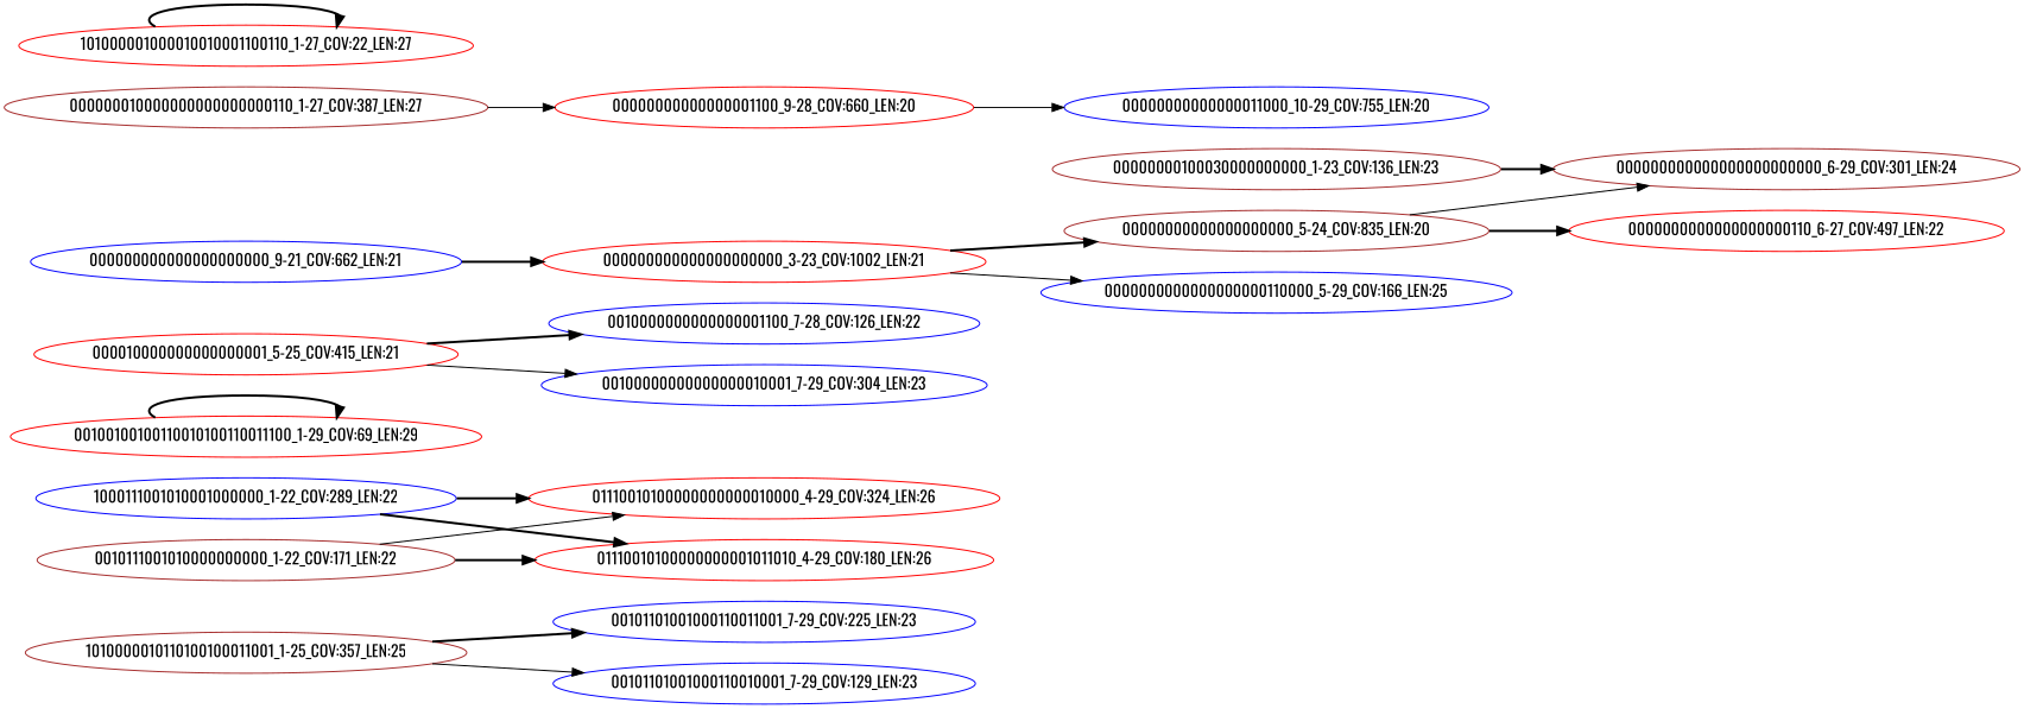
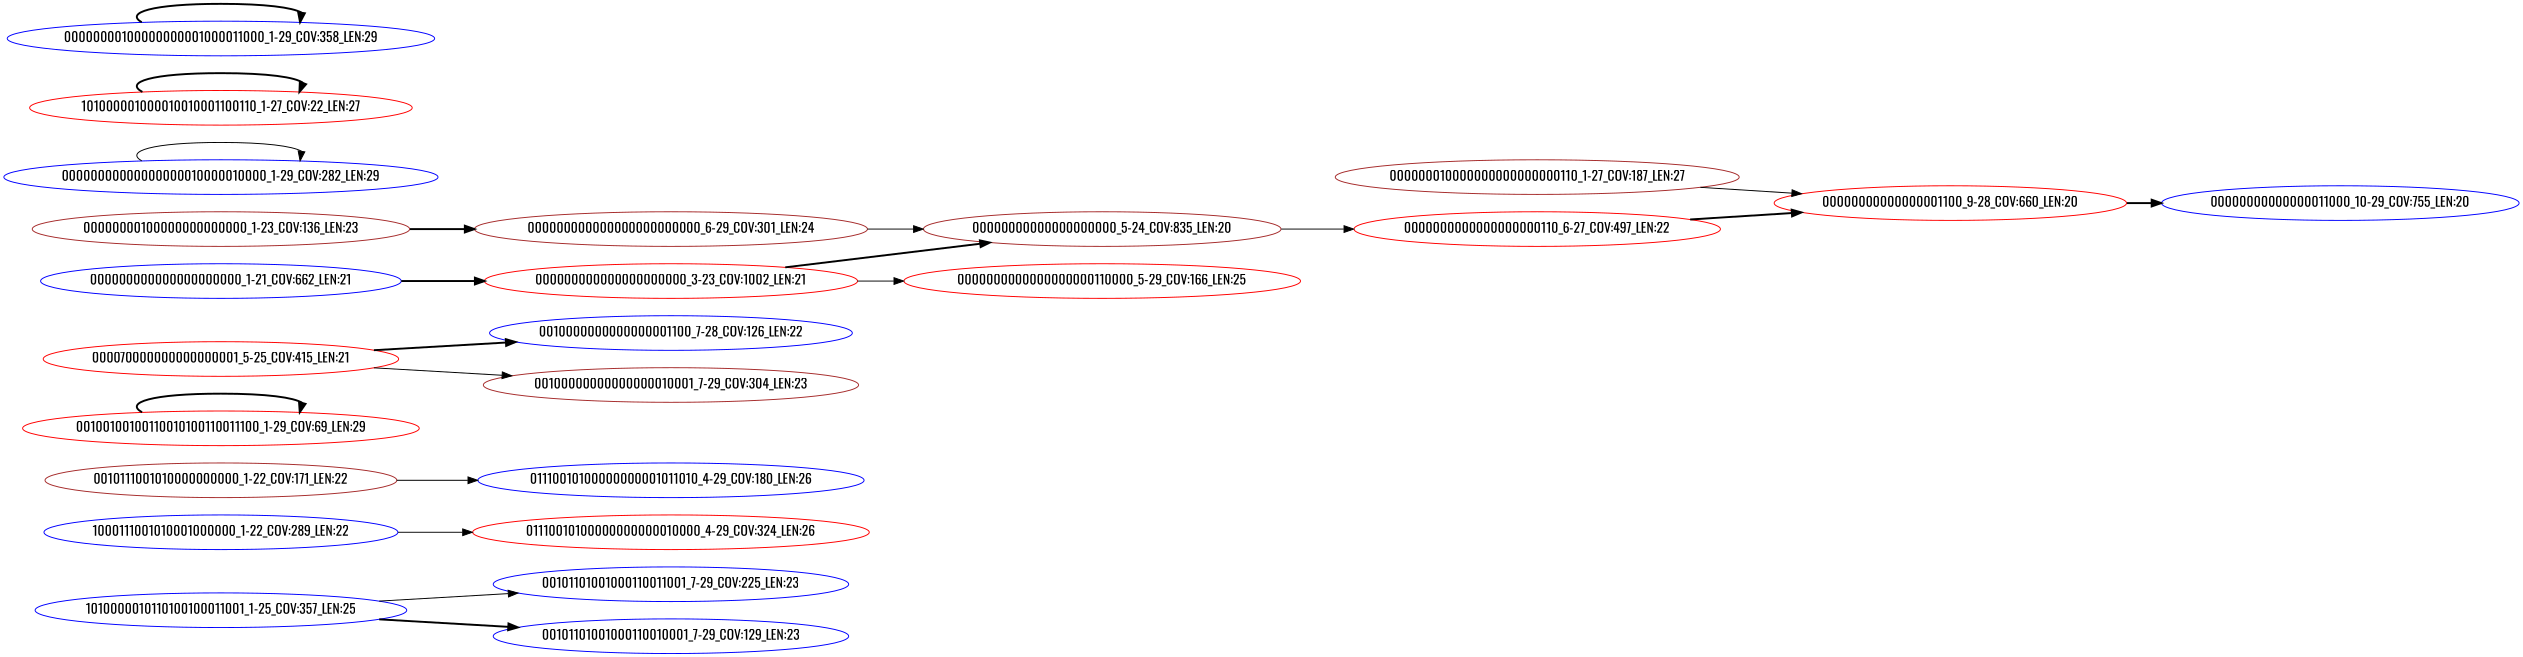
  digraph {
    fontname=Oswald
    rankdir=LR
    node [color=blue fontname=Oswald]
    edge [fontname=Oswald style=bold]
-   "1010000010110100100011001_1-25_COV:357_LEN:25" [color=brown]
+   "1010000010110100100011001_1-25_COV:357_LEN:25"
    "00101101001000110011001_7-29_COV:225_LEN:23"
    "00101101001000110010001_7-29_COV:129_LEN:23"
    n4 [label="1000111001010001000000_1-22_COV:289_LEN:22"]
    "01110010100000000000010000_4-29_COV:324_LEN:26" [color=red]
-   "01110010100000000001011010_4-29_COV:180_LEN:26" [color=red]
+   "01110010100000000001011010_4-29_COV:180_LEN:26"
    "00100100100110010100110011100_1-29_COV:69_LEN:29" [color=red]
-   "000010000000000000001_5-25_COV:415_LEN:21" [color=red]
+   "000010000000000000001_5-25_COV:415_LEN:21" [color=red label="000070000000000000001_5-25_COV:415_LEN:21"]
    "0010000000000000001100_7-28_COV:126_LEN:22"
-   "00100000000000000010001_7-29_COV:304_LEN:23"
+   "00100000000000000010001_7-29_COV:304_LEN:23" [color=brown]
    "00000000000000000000_5-24_COV:835_LEN:20" [color=brown]
    "000000000000000000000000_6-29_COV:301_LEN:24" [color=brown]
    "0000000000000000000110_6-27_COV:497_LEN:22" [color=red]
    "00000000000000001100_9-28_COV:660_LEN:20" [color=red]
    "00000000000000011000_10-29_COV:755_LEN:20"
    "0010111001010000000000_1-22_COV:171_LEN:22" [color=brown]
+   "00000000000000000010000010000_1-29_COV:282_LEN:29"
    "000000000000000000000_3-23_COV:1002_LEN:21" [color=red]
-   "000000000000000000000_1-21_COV:662_LEN:21" [label="000000000000000000000_9-21_COV:662_LEN:21"]
-   "0000000000000000000110000_5-29_COV:166_LEN:25"
+   "000000000000000000000_1-21_COV:662_LEN:21"
+   "0000000000000000000110000_5-29_COV:166_LEN:25" [color=red]
    "101000001000010010001100110_1-27_COV:22_LEN:27" [color=red]
-   "000000010000000000000000110_1-27_COV:187_LEN:27" [color=brown label="000000010000000000000000110_1-27_COV:387_LEN:27"]
-   "00000000100000000000000_1-23_COV:136_LEN:23" [color=brown label="00000000100030000000000_1-23_COV:136_LEN:23"]
-   "1010000010110100100011001_1-25_COV:357_LEN:25" -> "00101101001000110011001_7-29_COV:225_LEN:23"
-   "1010000010110100100011001_1-25_COV:357_LEN:25" -> "00101101001000110010001_7-29_COV:129_LEN:23" [style=solid]
-   n4 -> "01110010100000000000010000_4-29_COV:324_LEN:26"
-   n4 -> "01110010100000000001011010_4-29_COV:180_LEN:26"
+   "00000000100000000001000011000_1-29_COV:358_LEN:29"
+   "000000010000000000000000110_1-27_COV:187_LEN:27" [color=brown]
+   "00000000100000000000000_1-23_COV:136_LEN:23" [color=brown]
+   "1010000010110100100011001_1-25_COV:357_LEN:25" -> "00101101001000110011001_7-29_COV:225_LEN:23" [style=solid]
+   "1010000010110100100011001_1-25_COV:357_LEN:25" -> "00101101001000110010001_7-29_COV:129_LEN:23"
+   n4 -> "01110010100000000000010000_4-29_COV:324_LEN:26" [style=solid]
    "00100100100110010100110011100_1-29_COV:69_LEN:29" -> "00100100100110010100110011100_1-29_COV:69_LEN:29"
    "000010000000000000001_5-25_COV:415_LEN:21" -> "0010000000000000001100_7-28_COV:126_LEN:22"
    "000010000000000000001_5-25_COV:415_LEN:21" -> "00100000000000000010001_7-29_COV:304_LEN:23" [style=solid]
-   "00000000000000000000_5-24_COV:835_LEN:20" -> "000000000000000000000000_6-29_COV:301_LEN:24" [style=solid]
-   "00000000000000000000_5-24_COV:835_LEN:20" -> "0000000000000000000110_6-27_COV:497_LEN:22"
-   "00000000000000001100_9-28_COV:660_LEN:20" -> "00000000000000011000_10-29_COV:755_LEN:20" [style=solid]
-   "0010111001010000000000_1-22_COV:171_LEN:22" -> "01110010100000000000010000_4-29_COV:324_LEN:26" [style=solid]
-   "0010111001010000000000_1-22_COV:171_LEN:22" -> "01110010100000000001011010_4-29_COV:180_LEN:26"
+   "000000000000000000000000_6-29_COV:301_LEN:24" -> "00000000000000000000_5-24_COV:835_LEN:20" [style=solid]
+   "00000000000000000000_5-24_COV:835_LEN:20" -> "0000000000000000000110_6-27_COV:497_LEN:22" [style=solid]
+   "0000000000000000000110_6-27_COV:497_LEN:22" -> "00000000000000001100_9-28_COV:660_LEN:20"
+   "00000000000000001100_9-28_COV:660_LEN:20" -> "00000000000000011000_10-29_COV:755_LEN:20"
+   "0010111001010000000000_1-22_COV:171_LEN:22" -> "01110010100000000001011010_4-29_COV:180_LEN:26" [style=solid]
+   "00000000000000000010000010000_1-29_COV:282_LEN:29" -> "00000000000000000010000010000_1-29_COV:282_LEN:29" [style=solid]
    "000000000000000000000_3-23_COV:1002_LEN:21" -> "00000000000000000000_5-24_COV:835_LEN:20"
    "000000000000000000000_3-23_COV:1002_LEN:21" -> "0000000000000000000110000_5-29_COV:166_LEN:25" [style=solid]
    "000000000000000000000_1-21_COV:662_LEN:21" -> "000000000000000000000_3-23_COV:1002_LEN:21"
    "101000001000010010001100110_1-27_COV:22_LEN:27" -> "101000001000010010001100110_1-27_COV:22_LEN:27"
+   "00000000100000000001000011000_1-29_COV:358_LEN:29" -> "00000000100000000001000011000_1-29_COV:358_LEN:29"
    "000000010000000000000000110_1-27_COV:187_LEN:27" -> "00000000000000001100_9-28_COV:660_LEN:20" [style=solid]
    "00000000100000000000000_1-23_COV:136_LEN:23" -> "000000000000000000000000_6-29_COV:301_LEN:24"
  }
